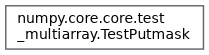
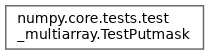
  digraph {
    rankdir=LR
-   n1 [color=grey40 fillcolor=white fontname=Helvetica fontsize=10 height=0.2 label="numpy.core.core.test\l_multiarray.TestPutmask" shape=box style=filled width=0.4]
+   n1 [color=grey40 fillcolor=white fontname=Helvetica fontsize=10 height=0.2 label="numpy.core.tests.test\l_multiarray.TestPutmask" shape=box style=filled width=0.4]
  }
